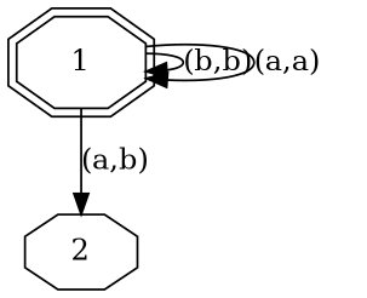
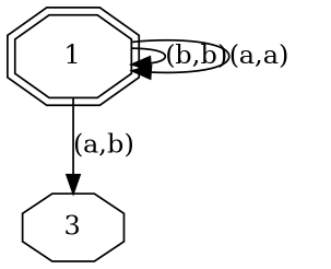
  digraph {
    n1 [label=1 shape=doubleoctagon]
-   n2 [label=2 shape=octagon]
+   n2 [label=3 shape=octagon]
    n1 -> n1 [label="(b,b)"]
    n1 -> n1 [label="(a,a)"]
    n1 -> n2 [label="(a,b)"]
  }
